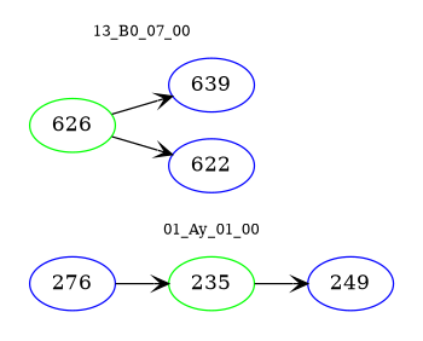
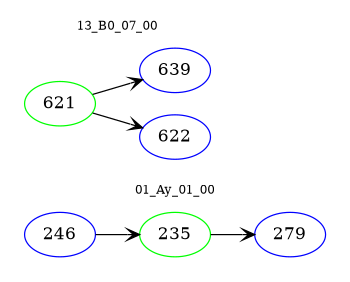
  digraph {
    rankdir=LR
    node [color=blue]
    edge [arrowhead=vee color=black]
-   n1 [label=276]
+   n1 [label=246]
    n2 [color=green label=235]
-   n3 [label=249]
+   n3 [label=279]
    n4 [label=622]
-   n5 [color=green label=626]
+   n5 [color=green label=621]
    n6 [label=639]
    subgraph cluster_1 {
      color=white
      fontsize=10
      label="01_Ay_01_00"
      n1
      n2
      n3
    }
    subgraph cluster_2 {
      color=white
      fontsize=10
      label="13_B0_07_00"
      n4
      n5
      n6
    }
    n1 -> n2
    n2 -> n3
    n5 -> n4
    n5 -> n6
  }
